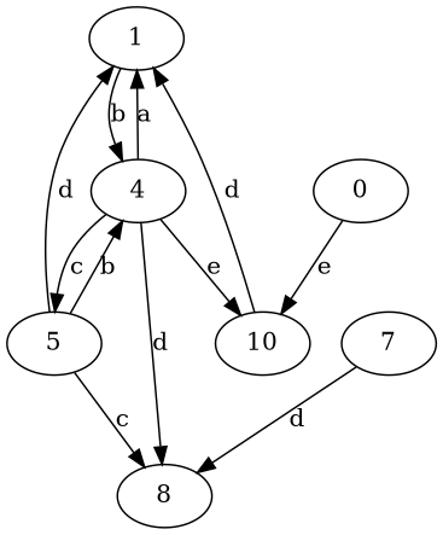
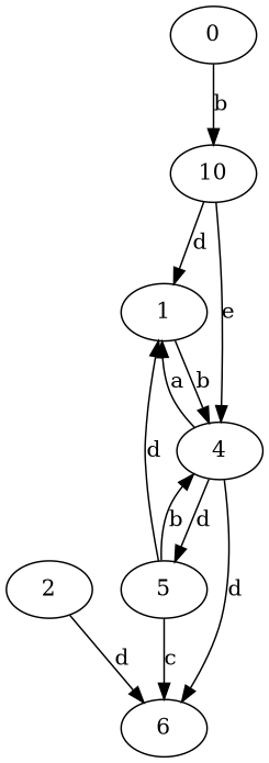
  strict digraph {
    1
    4
    5
-   6 [label=8]
+   6
    10
-   7
+   7 [label=2]
    0
    1 -> 4 [label=b]
    4 -> 1 [label=a]
-   4 -> 5 [label=c]
+   4 -> 5 [label=d]
    4 -> 6 [label=d]
-   4 -> 10 [label=e]
+   10 -> 4 [label=e]
    5 -> 1 [label=d]
    5 -> 4 [label=b]
    5 -> 6 [label=c]
    10 -> 1 [label=d]
    7 -> 6 [label=d]
-   0 -> 10 [label=e]
+   0 -> 10 [label=b]
  }
